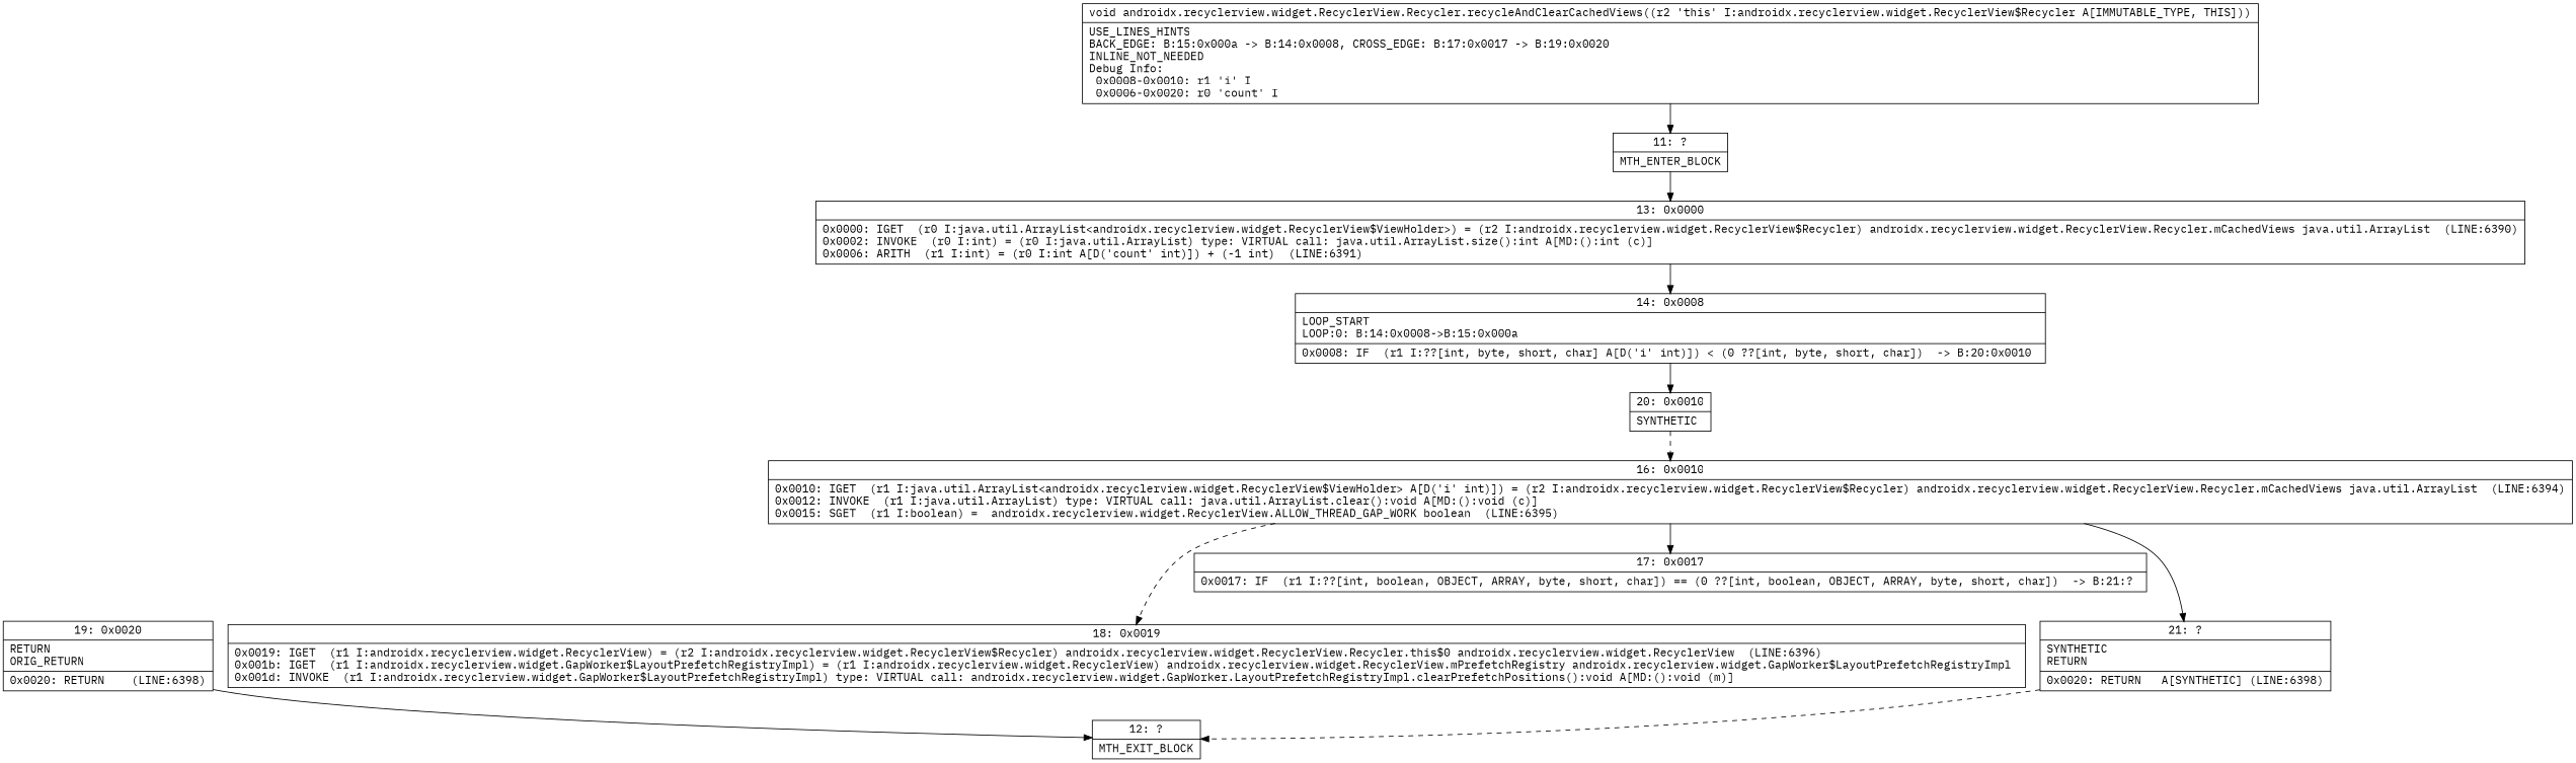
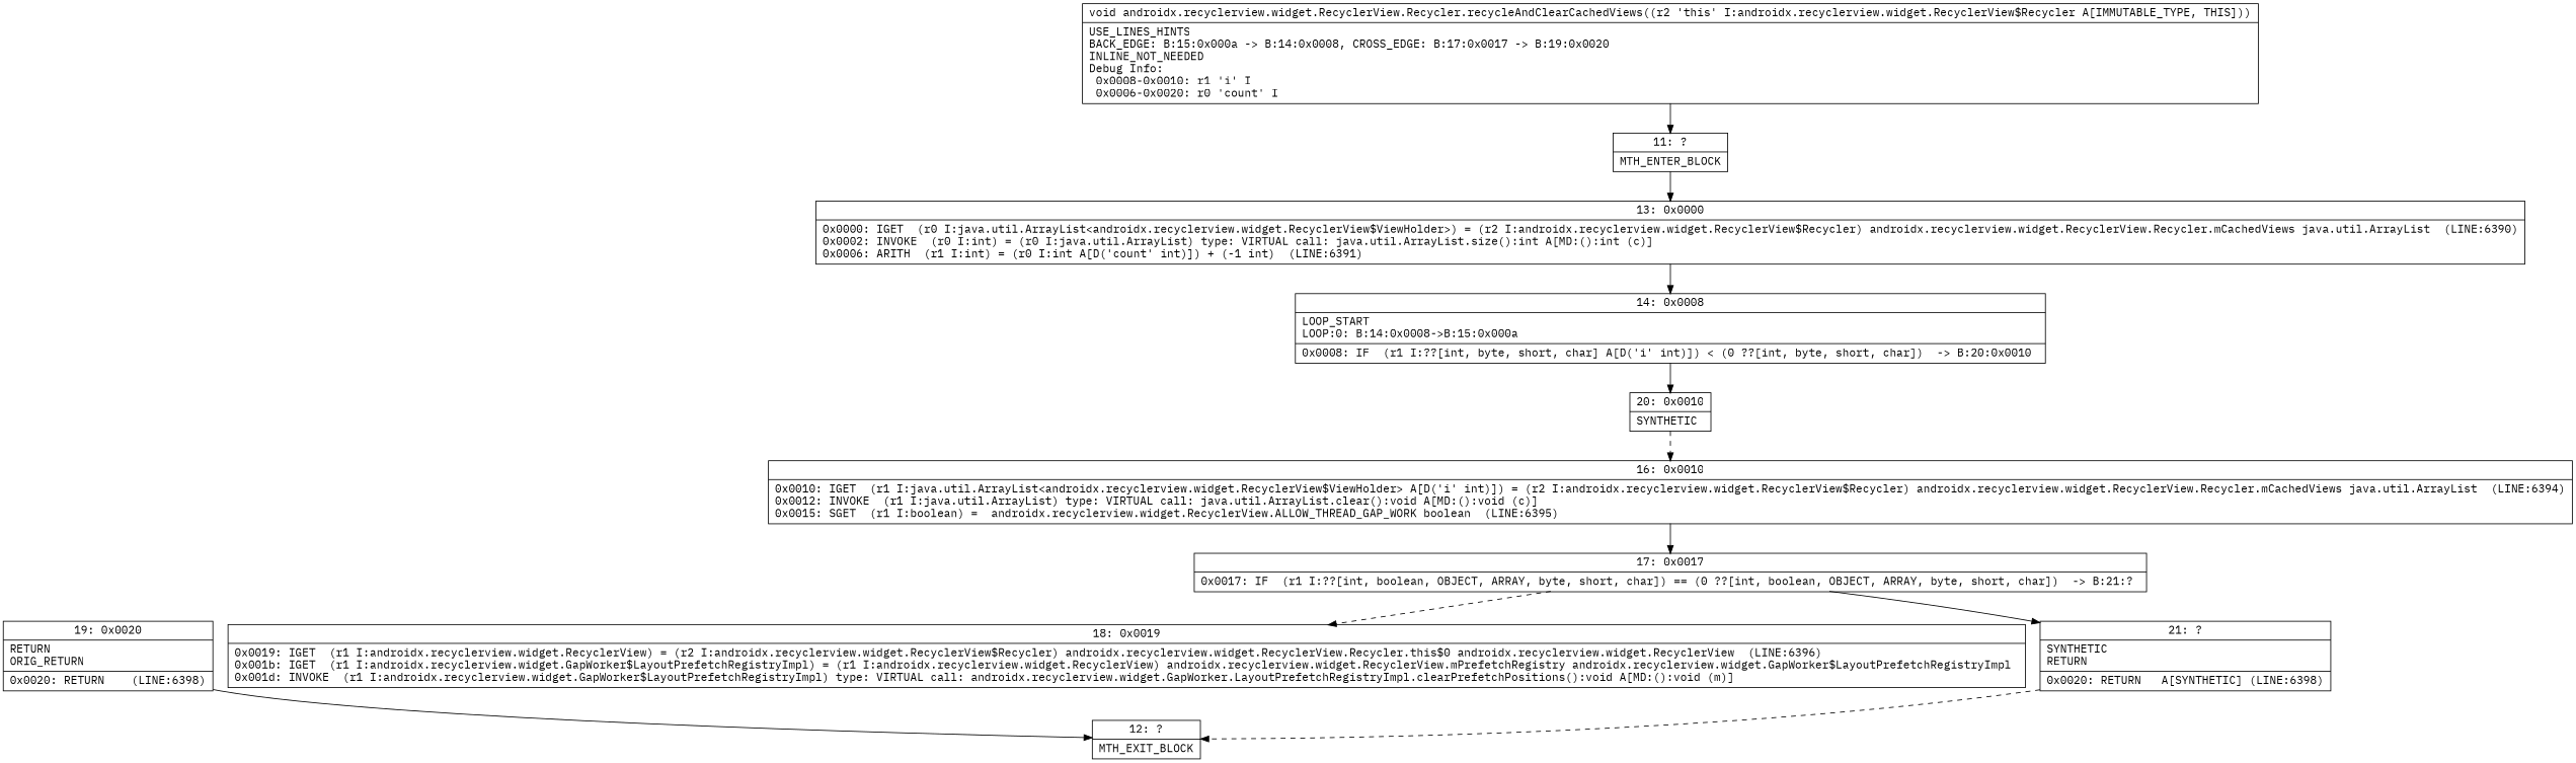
  digraph {
    fontname="IBM Plex Mono"
    node [fontname="IBM Plex Mono" shape=record]
    edge [fontname="IBM Plex Mono"]
    n1 [label="{11\:\ ?|MTH_ENTER_BLOCK\l}"]
    n2 [label="{13\:\ 0x0000|0x0000: IGET  (r0 I:java.util.ArrayList\<androidx.recyclerview.widget.RecyclerView$ViewHolder\>) = (r2 I:androidx.recyclerview.widget.RecyclerView$Recycler) androidx.recyclerview.widget.RecyclerView.Recycler.mCachedViews java.util.ArrayList  (LINE:6390)\l0x0002: INVOKE  (r0 I:int) = (r0 I:java.util.ArrayList) type: VIRTUAL call: java.util.ArrayList.size():int A[MD:():int (c)]\l0x0006: ARITH  (r1 I:int) = (r0 I:int A[D('count' int)]) + (\-1 int)  (LINE:6391)\l}"]
    n3 [label="{14\:\ 0x0008|LOOP_START\lLOOP:0: B:14:0x0008\-\>B:15:0x000a\l|0x0008: IF  (r1 I:??[int, byte, short, char] A[D('i' int)]) \< (0 ??[int, byte, short, char])  \-\> B:20:0x0010 \l}"]
    n4 [label="{20\:\ 0x0010|SYNTHETIC\l}"]
    n5 [label="{16\:\ 0x0010|0x0010: IGET  (r1 I:java.util.ArrayList\<androidx.recyclerview.widget.RecyclerView$ViewHolder\> A[D('i' int)]) = (r2 I:androidx.recyclerview.widget.RecyclerView$Recycler) androidx.recyclerview.widget.RecyclerView.Recycler.mCachedViews java.util.ArrayList  (LINE:6394)\l0x0012: INVOKE  (r1 I:java.util.ArrayList) type: VIRTUAL call: java.util.ArrayList.clear():void A[MD:():void (c)]\l0x0015: SGET  (r1 I:boolean) =  androidx.recyclerview.widget.RecyclerView.ALLOW_THREAD_GAP_WORK boolean  (LINE:6395)\l}"]
    n6 [label="{17\:\ 0x0017|0x0017: IF  (r1 I:??[int, boolean, OBJECT, ARRAY, byte, short, char]) == (0 ??[int, boolean, OBJECT, ARRAY, byte, short, char])  \-\> B:21:? \l}"]
    n7 [label="{18\:\ 0x0019|0x0019: IGET  (r1 I:androidx.recyclerview.widget.RecyclerView) = (r2 I:androidx.recyclerview.widget.RecyclerView$Recycler) androidx.recyclerview.widget.RecyclerView.Recycler.this$0 androidx.recyclerview.widget.RecyclerView  (LINE:6396)\l0x001b: IGET  (r1 I:androidx.recyclerview.widget.GapWorker$LayoutPrefetchRegistryImpl) = (r1 I:androidx.recyclerview.widget.RecyclerView) androidx.recyclerview.widget.RecyclerView.mPrefetchRegistry androidx.recyclerview.widget.GapWorker$LayoutPrefetchRegistryImpl \l0x001d: INVOKE  (r1 I:androidx.recyclerview.widget.GapWorker$LayoutPrefetchRegistryImpl) type: VIRTUAL call: androidx.recyclerview.widget.GapWorker.LayoutPrefetchRegistryImpl.clearPrefetchPositions():void A[MD:():void (m)]\l}"]
    n8 [label="{21\:\ ?|SYNTHETIC\lRETURN\l|0x0020: RETURN   A[SYNTHETIC] (LINE:6398)\l}"]
    n9 [label="{12\:\ ?|MTH_EXIT_BLOCK\l}"]
    n10 [label="{19\:\ 0x0020|RETURN\lORIG_RETURN\l|0x0020: RETURN    (LINE:6398)\l}"]
    n11 [label="{void androidx.recyclerview.widget.RecyclerView.Recycler.recycleAndClearCachedViews((r2 'this' I:androidx.recyclerview.widget.RecyclerView$Recycler A[IMMUTABLE_TYPE, THIS]))  | USE_LINES_HINTS\lBACK_EDGE: B:15:0x000a \-\> B:14:0x0008, CROSS_EDGE: B:17:0x0017 \-\> B:19:0x0020\lINLINE_NOT_NEEDED\lDebug Info:\l  0x0008\-0x0010: r1 'i' I\l  0x0006\-0x0020: r0 'count' I\l}"]
    n1 -> n2
    n2 -> n3
    n3 -> n4
    n4 -> n5 [style=dashed]
    n5 -> n6
-   n5 -> n7 [style=dashed]
-   n5 -> n8
+   n6 -> n7 [style=dashed]
+   n6 -> n8
    n8 -> n9 [style=dashed]
    n10 -> n9
    n11 -> n1
  }
